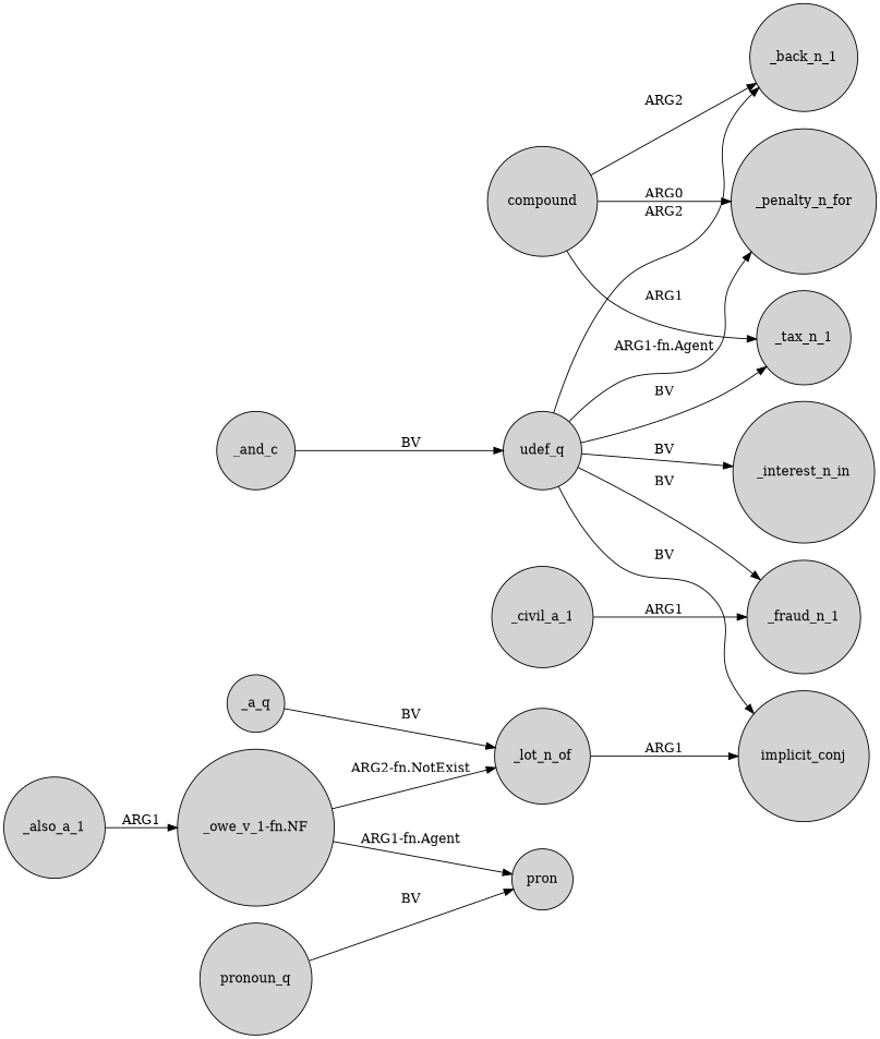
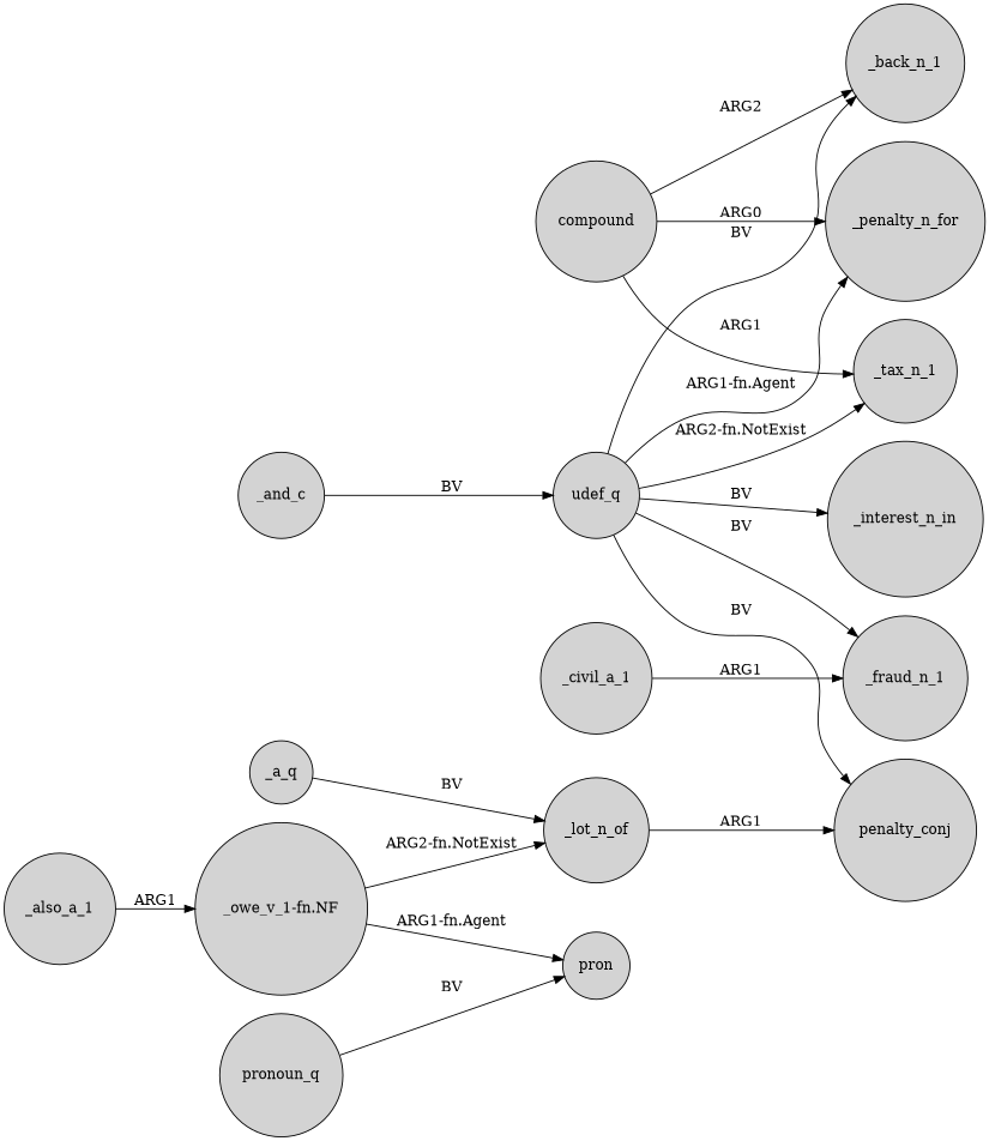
  digraph {
    rankdir=LR
    node [shape=circle style=filled]
    _a_q
    _lot_n_of
-   implicit_conj
+   implicit_conj [label=penalty_conj]
    udef_q
    _tax_n_1
    _penalty_n_for
    _interest_n_in
    _back_n_1
    _fraud_n_1
    _and_c
    _also_a_1
    "_owe_v_1-fn.NF"
    pron
    compound
    _civil_a_1
    pronoun_q
    _a_q -> _lot_n_of [label=BV]
    _lot_n_of -> implicit_conj [label=ARG1]
    udef_q -> implicit_conj [label=BV]
-   udef_q -> _tax_n_1 [label=BV]
+   udef_q -> _tax_n_1 [label="ARG2-fn.NotExist"]
    udef_q -> _penalty_n_for [label="ARG1-fn.Agent"]
    udef_q -> _interest_n_in [label=BV]
-   udef_q -> _back_n_1 [label=ARG2]
+   udef_q -> _back_n_1 [label=BV]
    udef_q -> _fraud_n_1 [label=BV]
    _and_c -> udef_q [label=BV]
    _also_a_1 -> "_owe_v_1-fn.NF" [label=ARG1]
    "_owe_v_1-fn.NF" -> _lot_n_of [label="ARG2-fn.NotExist"]
    "_owe_v_1-fn.NF" -> pron [label="ARG1-fn.Agent"]
    compound -> _tax_n_1 [label=ARG1]
    compound -> _penalty_n_for [label=ARG0]
    compound -> _back_n_1 [label=ARG2]
    _civil_a_1 -> _fraud_n_1 [label=ARG1]
    pronoun_q -> pron [label=BV]
  }
